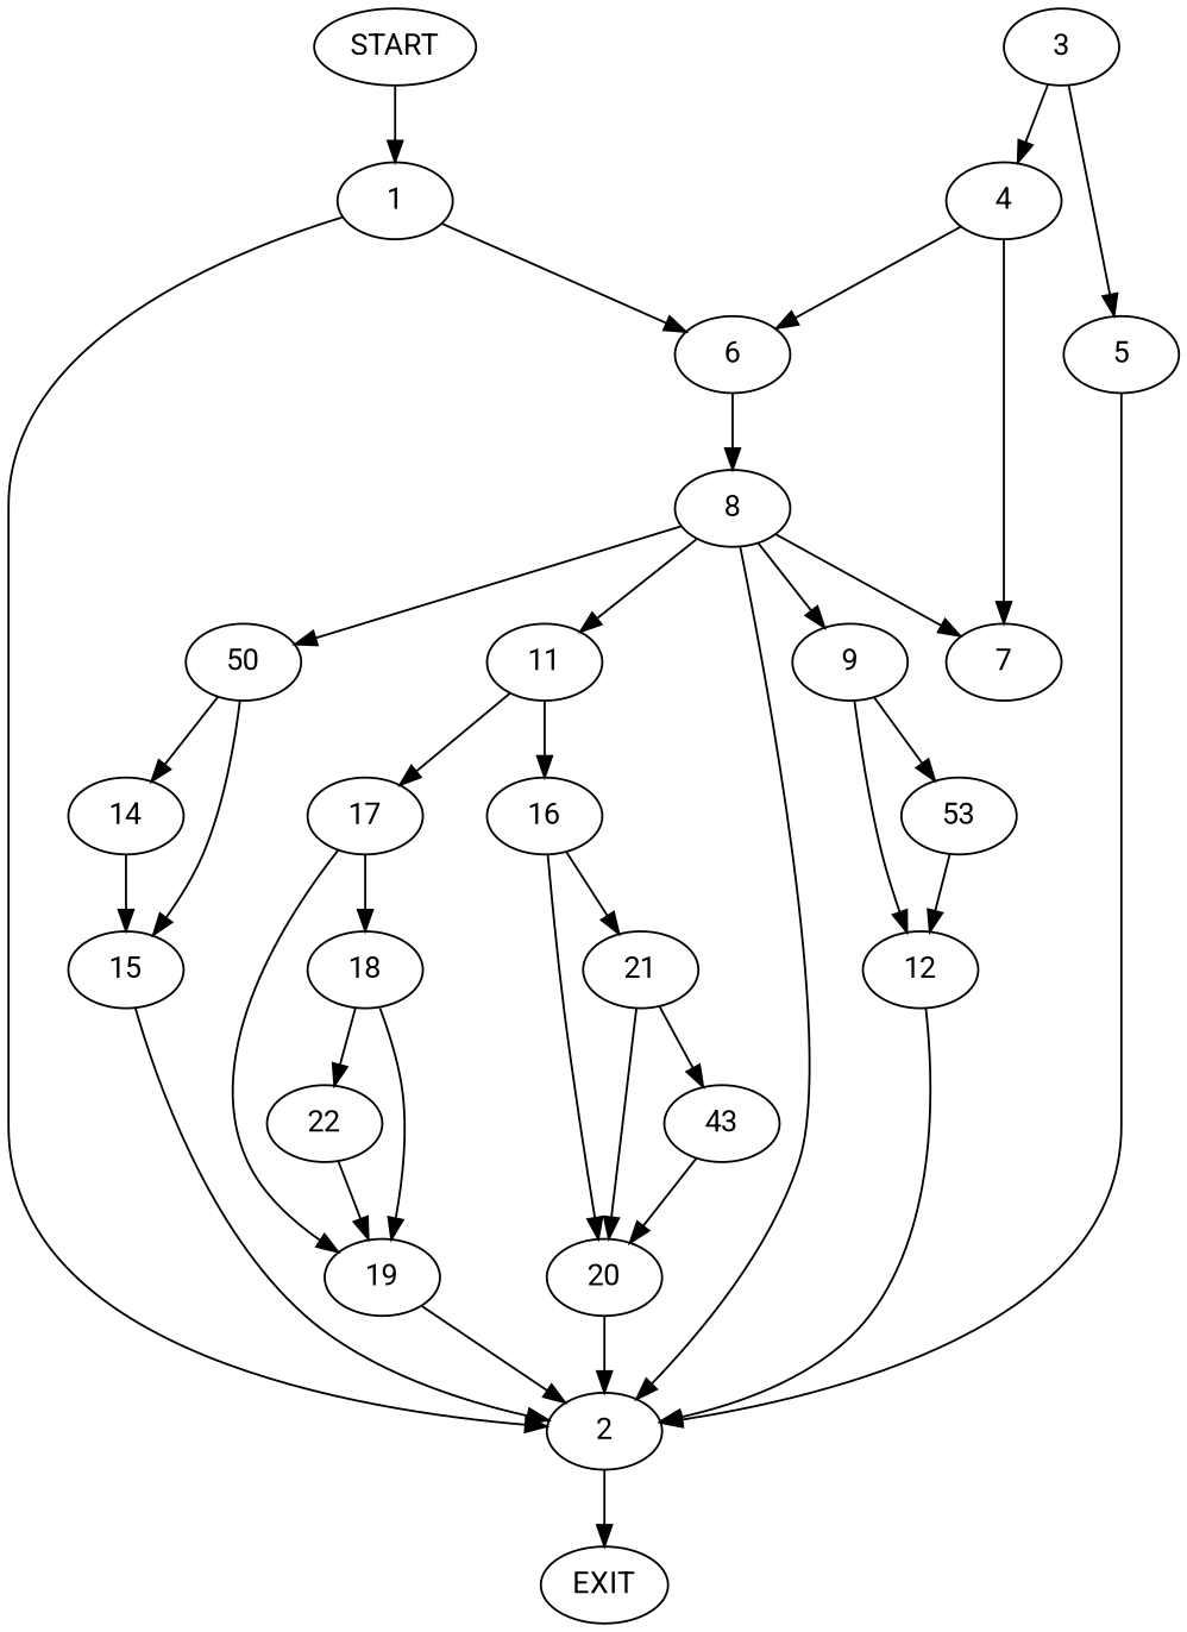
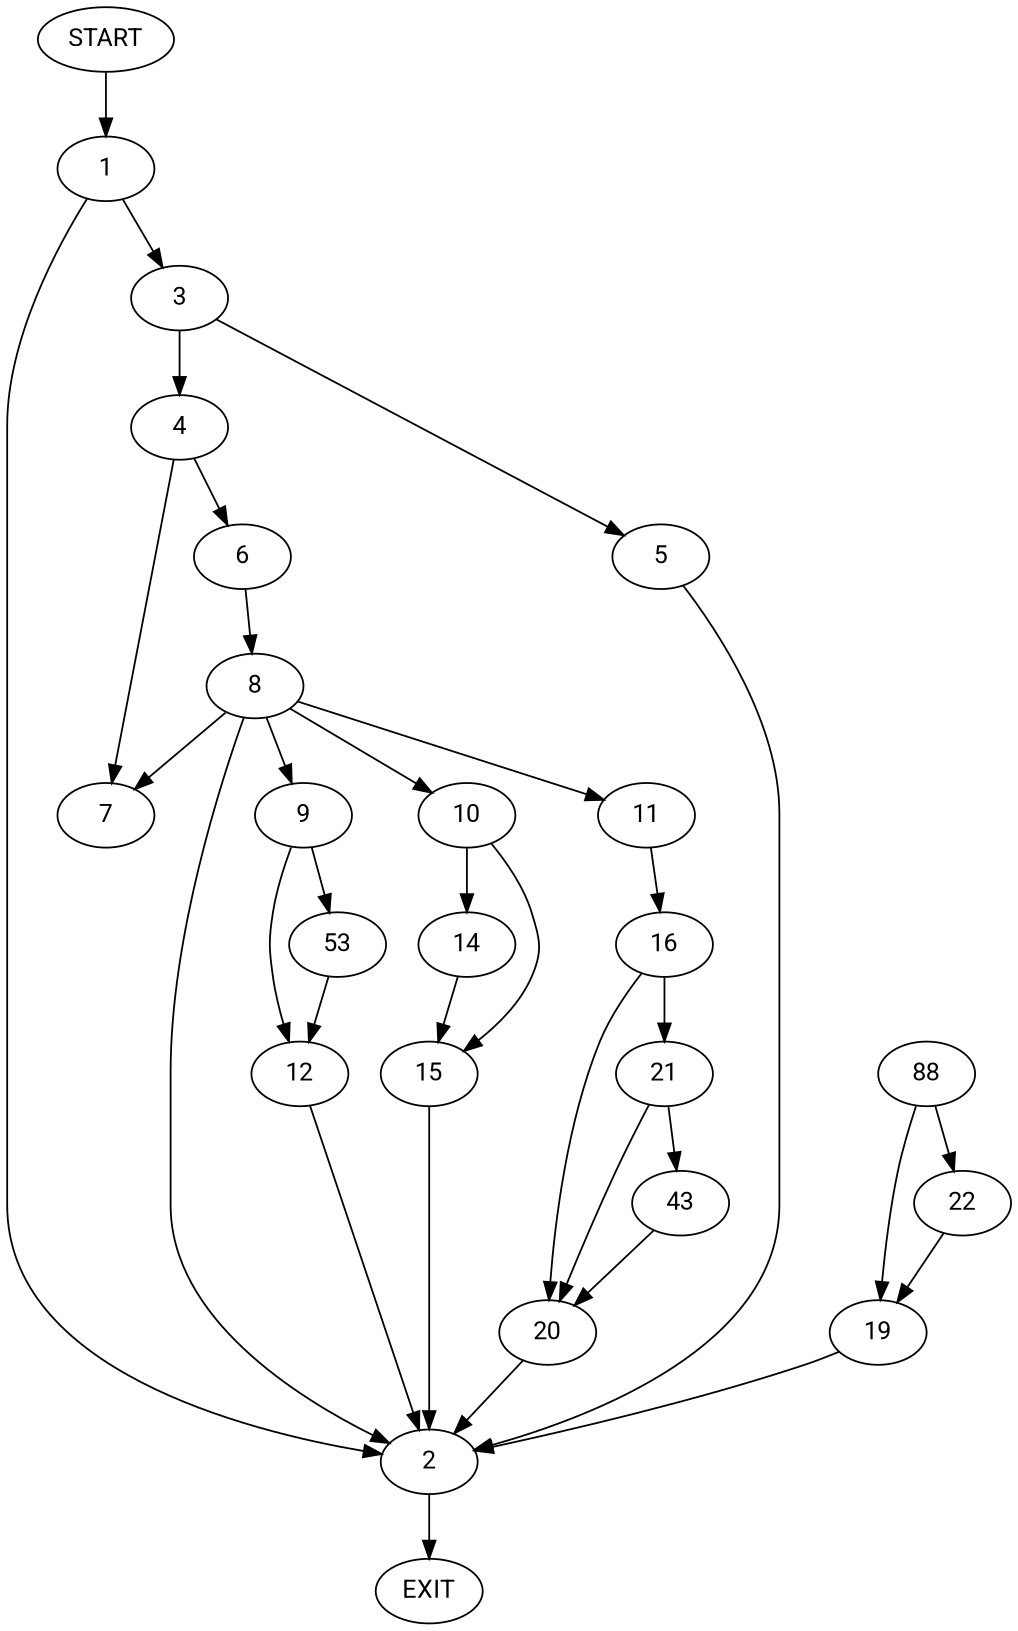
  digraph {
    fontname=Roboto
    node [fontname=Roboto]
    edge [fontname=Roboto]
    n1 [label=START]
    1
    2
    3
    n5 [label=EXIT]
    4
    5
    6
    7
    8
    9
-   10 [label=50]
+   10
    11
    12
    n15 [label=53]
    14
    15
    16
-   17
    20
    21
-   18
+   18 [label=88]
    19
    n24 [label=43]
    22
    n1 -> 1
    1 -> 2
-   1 -> 6
+   1 -> 3
    2 -> n5
    3 -> 4
    3 -> 5
    4 -> 6
    4 -> 7
    5 -> 2
    6 -> 8
    8 -> 2
    8 -> 7
    8 -> 9
    8 -> 10
    8 -> 11
    9 -> 12
    9 -> n15
    10 -> 14
    10 -> 15
    11 -> 16
-   11 -> 17
    12 -> 2
    n15 -> 12
    14 -> 15
    15 -> 2
    16 -> 20
    16 -> 21
-   17 -> 18
-   17 -> 19
    20 -> 2
    21 -> 20
    21 -> n24
    18 -> 19
    18 -> 22
    19 -> 2
    n24 -> 20
    22 -> 19
  }
